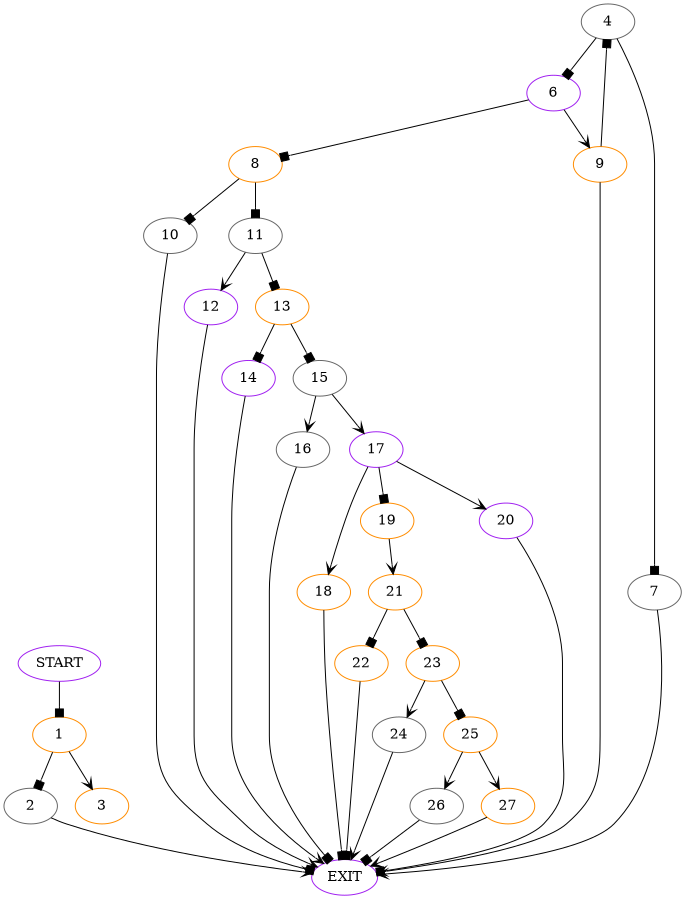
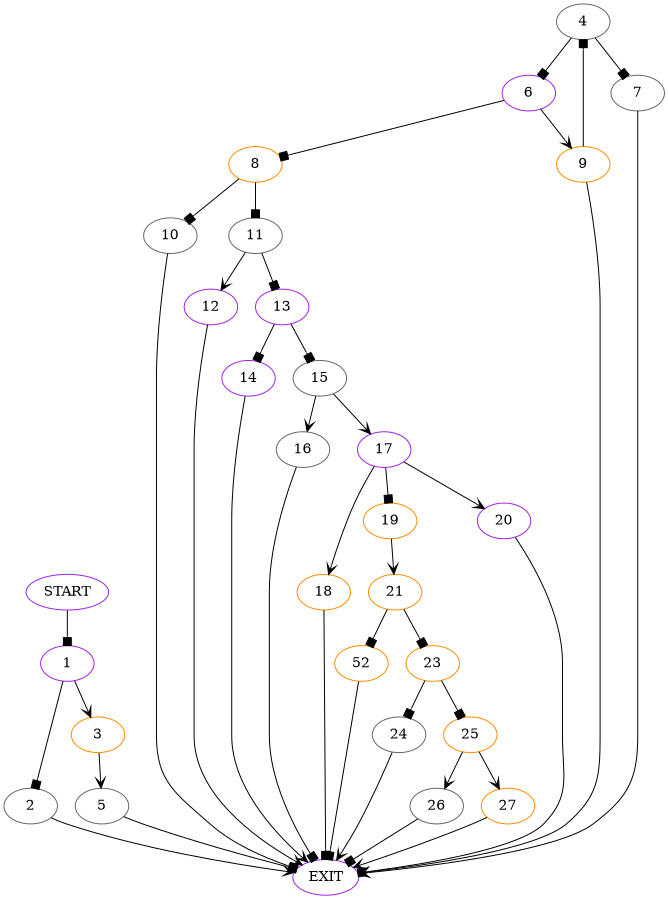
  digraph {
    node [color=darkorange]
    edge [arrowhead=box]
    n1 [color=purple label=START]
-   1
+   1 [color=purple]
    2 [color=gray40]
    3
    n5 [color=purple label=EXIT]
+   5 [color=gray40]
    4 [color=gray40]
    6 [color=purple]
    7 [color=gray40]
    8
    9
    10 [color=gray40]
    11 [color=gray40]
    12 [color=purple]
-   13
+   13 [color=purple]
    14 [color=purple]
    15 [color=gray40]
    16 [color=gray40]
    17 [color=purple]
    18
    19
    20 [color=purple]
    21
-   22
+   22 [label=52]
    23
    24 [color=gray40]
    25
    26 [color=gray40]
    27
    n1 -> 1
    1 -> 2
    1 -> 3 [arrowhead=vee]
    2 -> n5 [arrowhead=vee]
+   3 -> 5 [arrowhead=vee]
+   5 -> n5
    4 -> 6
    4 -> 7
    6 -> 8
    6 -> 9 [arrowhead=vee]
    7 -> n5 [arrowhead=vee]
    8 -> 10
    8 -> 11
    9 -> n5 [arrowhead=vee]
    9 -> 4
    10 -> n5
    11 -> 12 [arrowhead=vee]
    11 -> 13
    12 -> n5 [arrowhead=vee]
    13 -> 14
    13 -> 15
    14 -> n5 [arrowhead=vee]
    15 -> 16 [arrowhead=vee]
    15 -> 17 [arrowhead=vee]
    16 -> n5
    17 -> 18 [arrowhead=vee]
    17 -> 19
    17 -> 20 [arrowhead=vee]
    18 -> n5
    19 -> 21 [arrowhead=vee]
    20 -> n5
    21 -> 22
    21 -> 23
    22 -> n5
-   23 -> 24 [arrowhead=vee]
+   23 -> 24
    23 -> 25
    24 -> n5 [arrowhead=vee]
    25 -> 26 [arrowhead=vee]
    25 -> 27 [arrowhead=vee]
    26 -> n5
    27 -> n5 [arrowhead=vee]
  }
